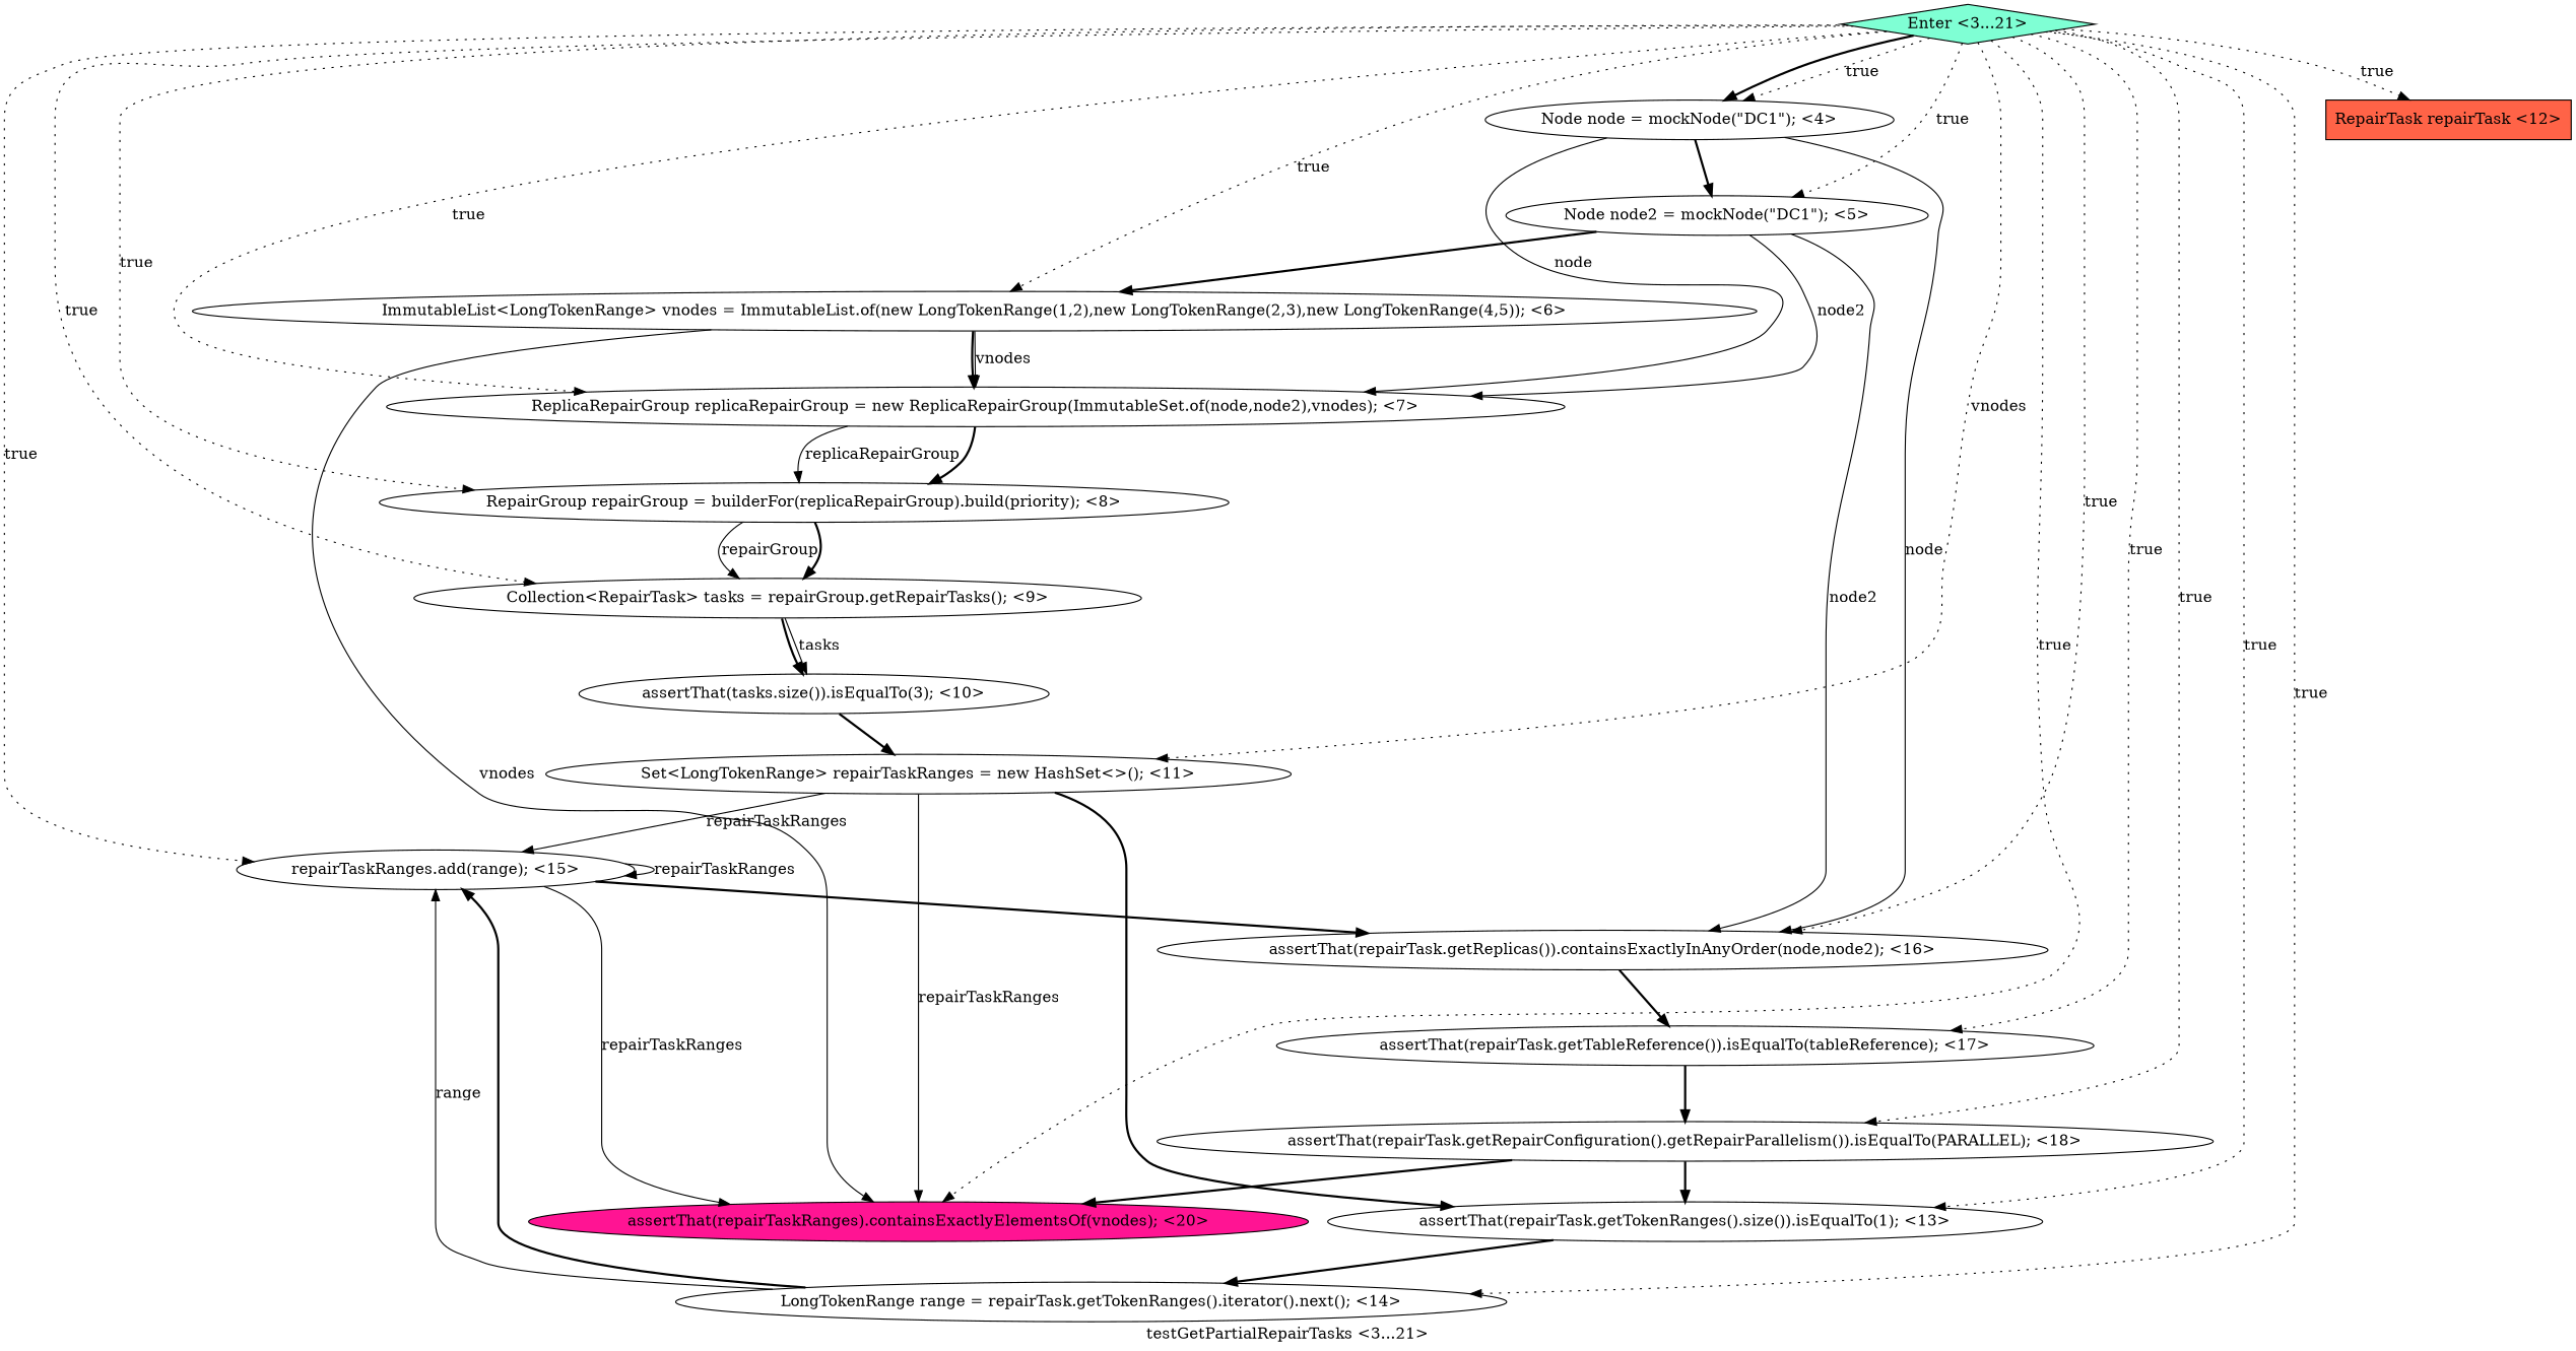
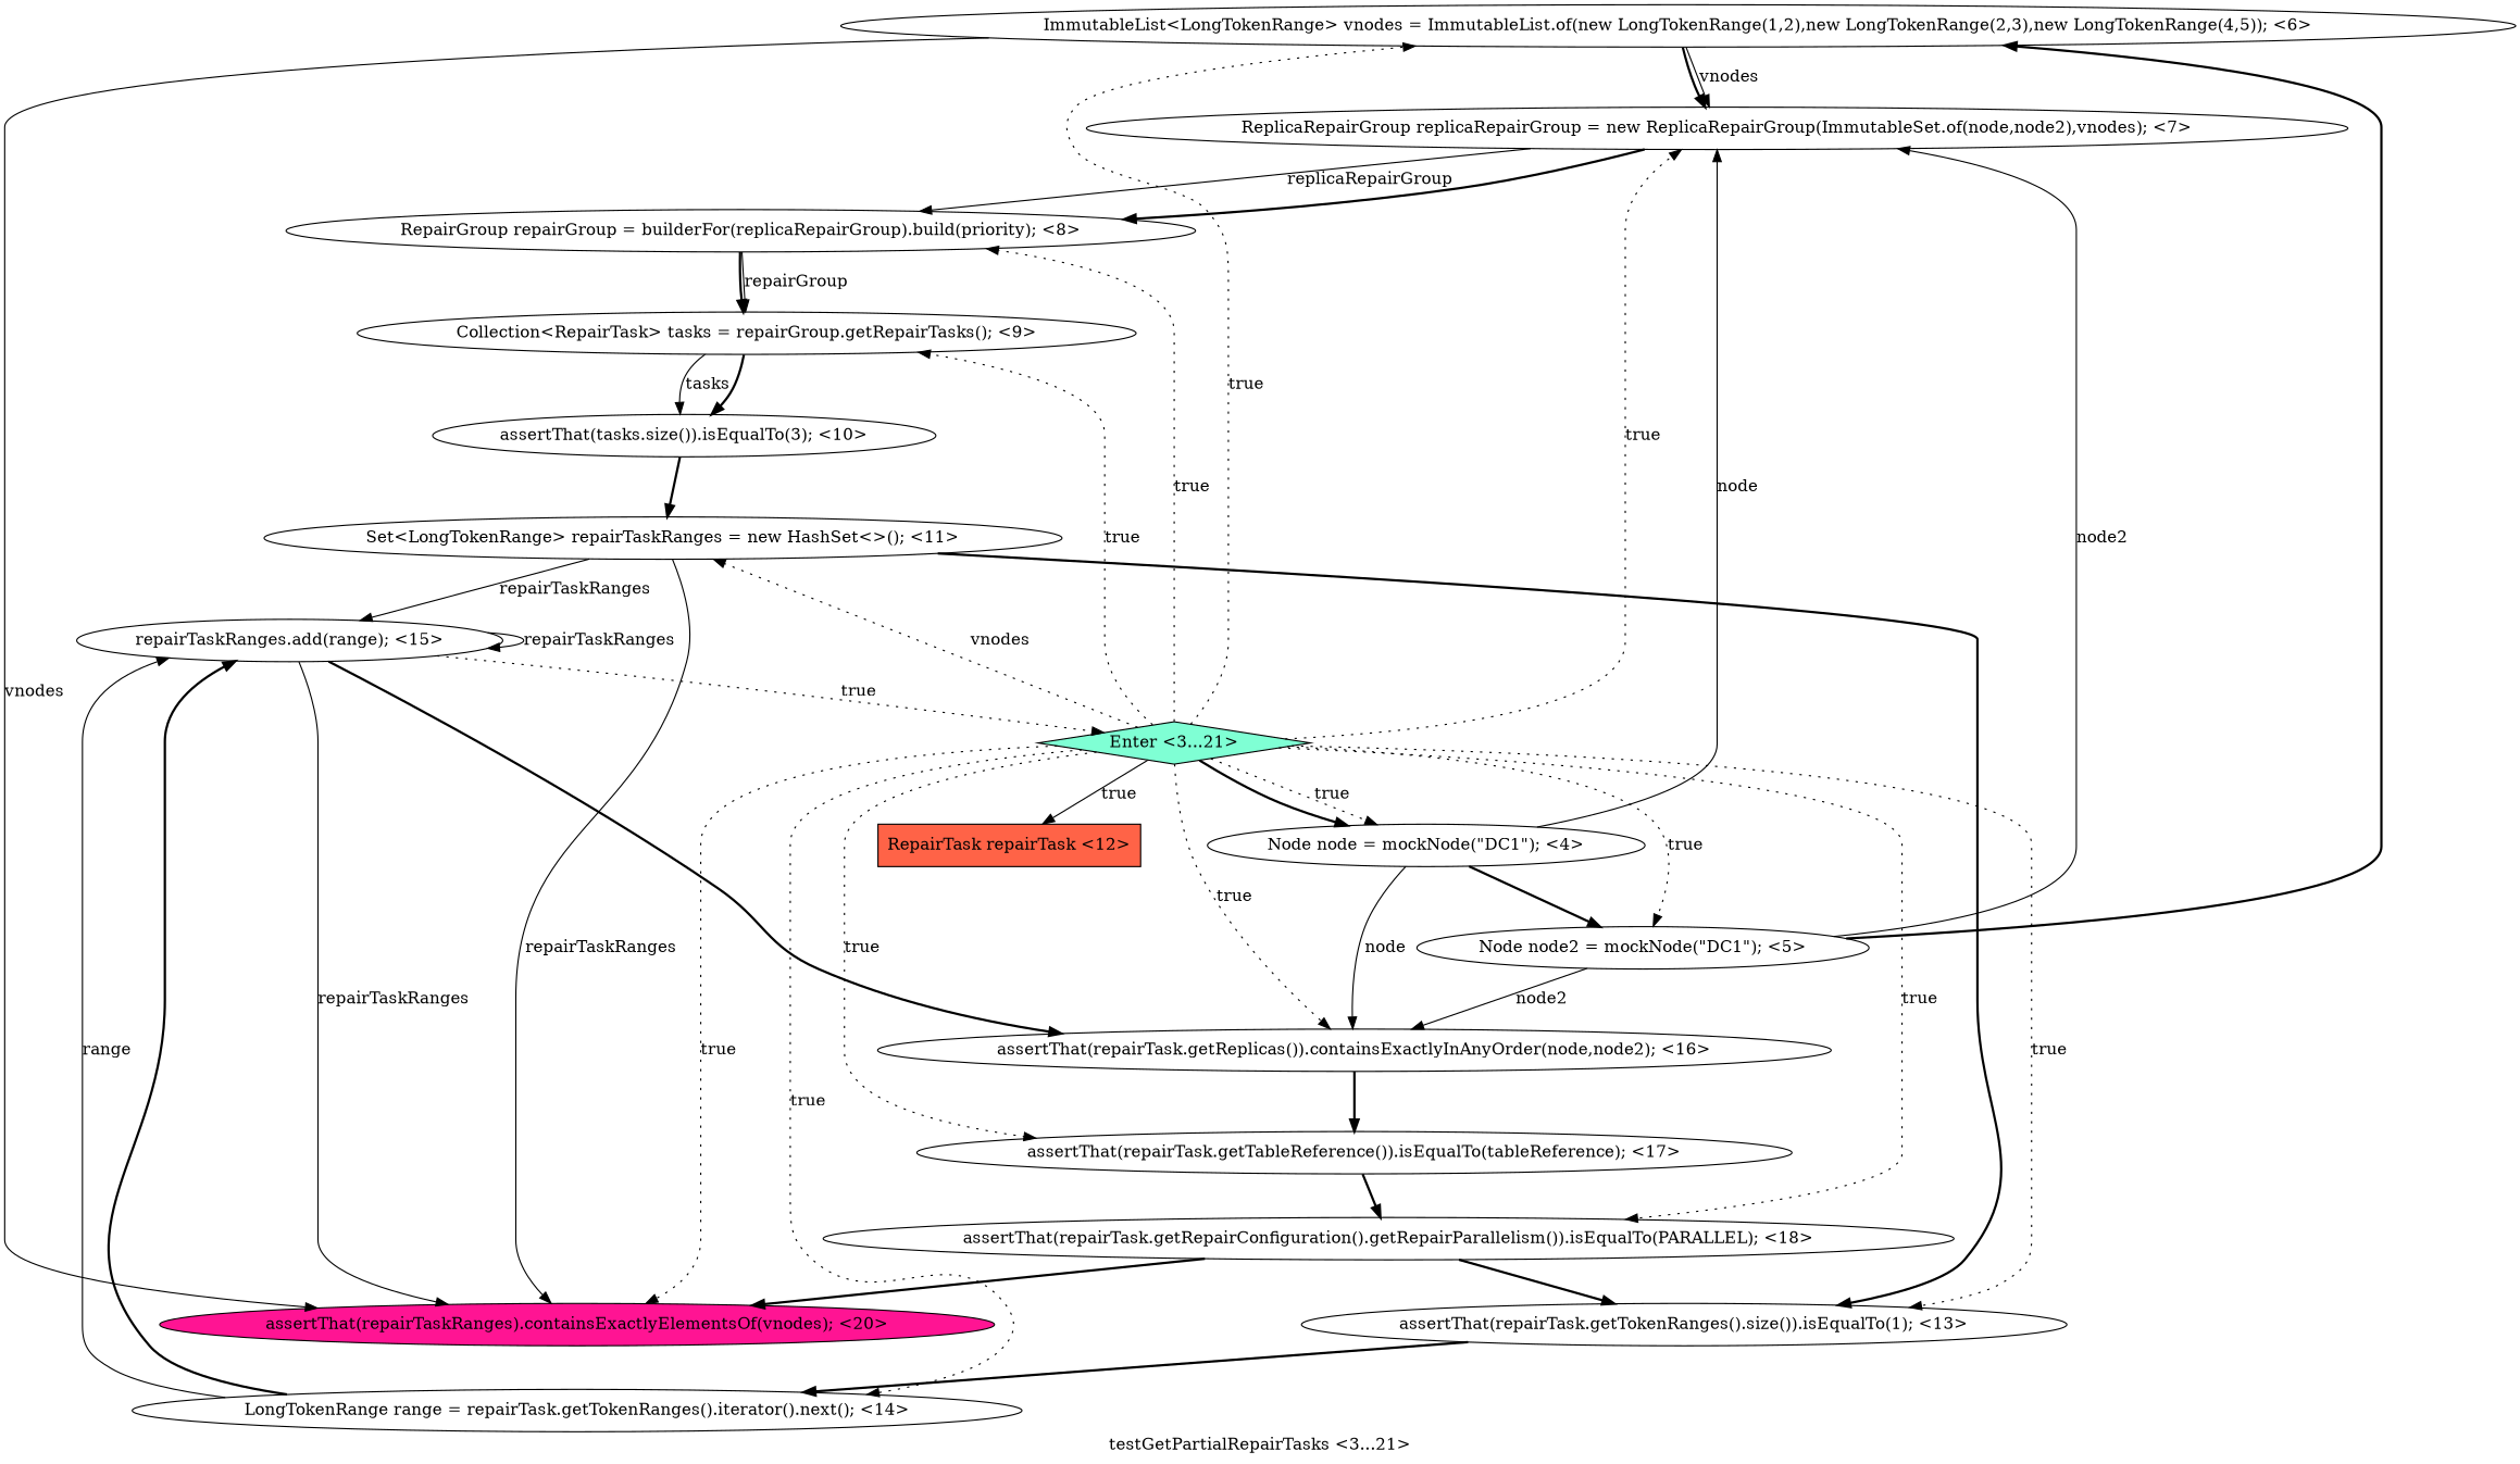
  digraph {
    label="testGetPartialRepairTasks <3...21>"
    node [fillcolor=white shape=ellipse style=filled]
    edge [style=bold]
    n1 [label="ImmutableList<LongTokenRange> vnodes = ImmutableList.of(new LongTokenRange(1,2),new LongTokenRange(2,3),new LongTokenRange(4,5)); <6>"]
    n2 [fillcolor=deeppink label="assertThat(repairTaskRanges).containsExactlyElementsOf(vnodes); <20>"]
    n3 [label="ReplicaRepairGroup replicaRepairGroup = new ReplicaRepairGroup(ImmutableSet.of(node,node2),vnodes); <7>"]
    n4 [label="RepairGroup repairGroup = builderFor(replicaRepairGroup).build(priority); <8>"]
    n5 [label="repairTaskRanges.add(range); <15>"]
    n6 [label="assertThat(repairTask.getReplicas()).containsExactlyInAnyOrder(node,node2); <16>"]
    n7 [label="assertThat(repairTask.getTableReference()).isEqualTo(tableReference); <17>"]
    n8 [label="Collection<RepairTask> tasks = repairGroup.getRepairTasks(); <9>"]
    n9 [label="assertThat(tasks.size()).isEqualTo(3); <10>"]
    n10 [label="LongTokenRange range = repairTask.getTokenRanges().iterator().next(); <14>"]
    n11 [label="Set<LongTokenRange> repairTaskRanges = new HashSet<>(); <11>"]
    n12 [label="assertThat(repairTask.getTokenRanges().size()).isEqualTo(1); <13>"]
    n13 [label="assertThat(repairTask.getRepairConfiguration().getRepairParallelism()).isEqualTo(PARALLEL); <18>"]
    n14 [label="Node node = mockNode(\"DC1\"); <4>"]
    n15 [label="Node node2 = mockNode(\"DC1\"); <5>"]
    n16 [fillcolor=tomato label="RepairTask repairTask <12>" shape=box]
    n17 [fillcolor=aquamarine label="Enter <3...21>" shape=diamond]
    n1 -> n2 [label=vnodes style=solid]
    n1 -> n3 [label=vnodes style=solid]
    n1 -> n3
    n3 -> n4 [label=replicaRepairGroup style=solid]
    n3 -> n4
    n4 -> n8 [label=repairGroup style=solid]
    n4 -> n8
    n5 -> n2 [label=repairTaskRanges style=solid]
    n5 -> n5 [label=repairTaskRanges style=solid]
    n5 -> n6
    n6 -> n7
    n7 -> n13
    n8 -> n9 [label=tasks style=solid]
    n8 -> n9
    n9 -> n11
    n10 -> n5 [label=range style=solid]
    n10 -> n5
    n11 -> n2 [label=repairTaskRanges style=solid]
    n11 -> n5 [label=repairTaskRanges style=solid]
    n11 -> n12
    n12 -> n10
    n13 -> n2
    n13 -> n12
    n14 -> n3 [label="node" style=solid]
    n14 -> n6 [label="node" style=solid]
    n14 -> n15
    n15 -> n1
    n15 -> n3 [label=node2 style=solid]
    n15 -> n6 [label=node2 style=solid]
    n17 -> n1 [label=true style=dotted]
    n17 -> n2 [label=true style=dotted]
    n17 -> n3 [label=true style=dotted]
    n17 -> n4 [label=true style=dotted]
-   n17 -> n5 [label=true style=dotted]
+   n5 -> n17 [label=true style=dotted]
    n17 -> n6 [label=true style=dotted]
    n17 -> n7 [label=true style=dotted]
    n17 -> n8 [label=true style=dotted]
    n17 -> n10 [label=true style=dotted]
    n17 -> n11 [label=vnodes style=dotted]
    n17 -> n12 [label=true style=dotted]
    n17 -> n13 [label=true style=dotted]
    n17 -> n14 [label=true style=dotted]
    n17 -> n14
    n17 -> n15 [label=true style=dotted]
-   n17 -> n16 [label=true style=dotted]
+   n17 -> n16 [label=true style=solid]
  }
